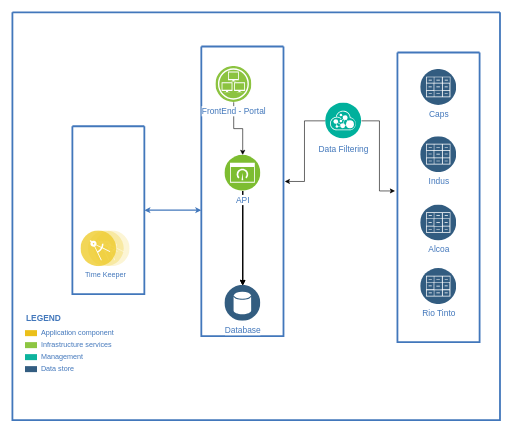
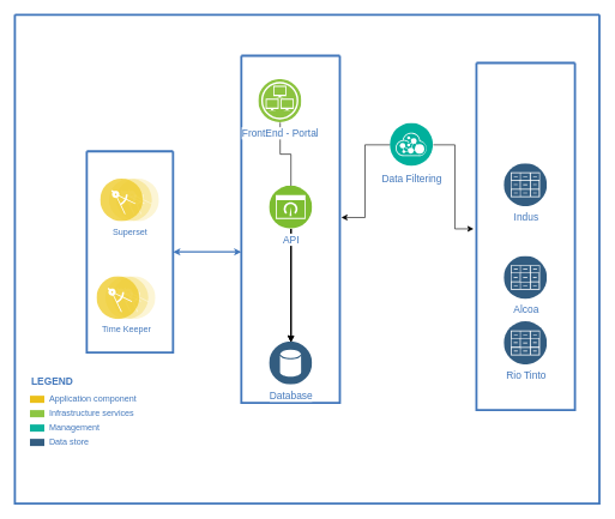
  <mxCell id="0" />
  <mxCell id="1" parent="0" />
  <mxCell id="2" value="" style="swimlane;shadow=0;strokeColor=#4277BB;fillColor=#ffffff;fontColor=#4277BB;align=right;startSize=0;collapsible=0;strokeWidth=3;" parent="1" vertex="1"><mxGeometry x="20" y="20" width="813" height="680" as="geometry" /></mxCell>
  <mxCell id="3" style="edgeStyle=elbowEdgeStyle;rounded=0;elbow=vertical;html=1;labelBackgroundColor=#ffffff;startArrow=classic;startFill=1;startSize=4;endArrow=classic;endFill=1;endSize=4;jettySize=auto;orthogonalLoop=1;strokeColor=#4277BB;strokeWidth=2;fontSize=14;fontColor=#4277BB;" parent="2" source="12" target="15" edge="1"><mxGeometry relative="1" as="geometry" /></mxCell>
  <mxCell id="4" value="Application component" style="rounded=0;html=1;shadow=0;labelBackgroundColor=none;strokeColor=none;strokeWidth=2;fillColor=#EBC01A;gradientColor=none;fontSize=12;fontColor=#4277BB;align=left;labelPosition=right;verticalLabelPosition=middle;verticalAlign=middle;spacingLeft=5;" parent="2" vertex="1"><mxGeometry x="21" y="530" width="20" height="10" as="geometry" /></mxCell>
  <mxCell id="5" value="Infrastructure services" style="rounded=0;html=1;shadow=0;labelBackgroundColor=none;strokeColor=none;strokeWidth=2;fillColor=#8DC642;gradientColor=none;fontSize=12;fontColor=#4277BB;align=left;labelPosition=right;verticalLabelPosition=middle;verticalAlign=middle;spacingLeft=5;" parent="2" vertex="1"><mxGeometry x="21" y="550" width="20" height="10" as="geometry" /></mxCell>
  <mxCell id="6" value="Management" style="rounded=0;html=1;shadow=0;labelBackgroundColor=none;strokeColor=none;strokeWidth=2;fillColor=#0DB39D;gradientColor=none;fontSize=12;fontColor=#4277BB;align=left;labelPosition=right;verticalLabelPosition=middle;verticalAlign=middle;spacingLeft=5;" parent="2" vertex="1"><mxGeometry x="21" y="570" width="20" height="10" as="geometry" /></mxCell>
  <mxCell id="7" value="Data store" style="rounded=0;html=1;shadow=0;labelBackgroundColor=none;strokeColor=none;strokeWidth=2;fillColor=#335D81;gradientColor=none;fontSize=12;fontColor=#4277BB;align=left;labelPosition=right;verticalLabelPosition=middle;verticalAlign=middle;spacingLeft=5;" parent="2" vertex="1"><mxGeometry x="21" y="590" width="20" height="10" as="geometry" /></mxCell>
  <mxCell id="8" value="LEGEND" style="text;html=1;align=left;verticalAlign=middle;fontColor=#4277BB;shadow=0;dashed=0;strokeColor=none;fillColor=none;labelBackgroundColor=none;fontStyle=1;fontSize=14;spacingLeft=0;" parent="2" vertex="1"><mxGeometry x="21" y="500" width="150" height="20" as="geometry" /></mxCell>
  <mxCell id="9" value="" style="edgeStyle=orthogonalEdgeStyle;rounded=0;orthogonalLoop=1;jettySize=auto;html=1;entryX=-0.029;entryY=0.478;entryDx=0;entryDy=0;entryPerimeter=0;" edge="1" parent="2" source="11" target="25"><mxGeometry relative="1" as="geometry" /></mxCell>
  <mxCell id="10" value="" style="edgeStyle=orthogonalEdgeStyle;rounded=0;orthogonalLoop=1;jettySize=auto;html=1;entryX=1.015;entryY=0.466;entryDx=0;entryDy=0;entryPerimeter=0;" edge="1" parent="2" source="11" target="15"><mxGeometry relative="1" as="geometry" /></mxCell>
  <mxCell id="11" value="Data Filtering" style="aspect=fixed;perimeter=ellipsePerimeter;html=1;align=center;shadow=0;dashed=0;image;image=img/lib/ibm/management/api_management.svg;rounded=1;labelBackgroundColor=#ffffff;strokeColor=#666666;strokeWidth=3;fillColor=#C2952D;gradientColor=none;fontSize=14;fontColor=#4277BB;spacingTop=3;" parent="2" vertex="1"><mxGeometry x="522" y="151" width="60" height="60" as="geometry" /></mxCell>
  <mxCell id="12" value="" style="swimlane;shadow=0;strokeColor=#4277BB;fillColor=#ffffff;fontColor=#4277BB;align=right;startSize=0;collapsible=0;strokeWidth=3;" parent="2" vertex="1"><mxGeometry x="100" y="190" width="120" height="280" as="geometry" /></mxCell>
+ <mxCell id="13" value="Superset" style="aspect=fixed;perimeter=ellipsePerimeter;html=1;align=center;shadow=0;dashed=0;image;image=img/lib/ibm/applications/microservice.svg;labelBackgroundColor=#ffffff;strokeColor=#666666;strokeWidth=3;fillColor=#C2952D;gradientColor=none;fontSize=12;fontColor=#4277BB;" parent="12" vertex="1"><mxGeometry x="19" y="38" width="82" height="60" as="geometry" /></mxCell>
  <mxCell id="14" value="Time Keeper" style="aspect=fixed;perimeter=ellipsePerimeter;html=1;align=center;shadow=0;dashed=0;image;image=img/lib/ibm/applications/microservice.svg;labelBackgroundColor=#ffffff;strokeColor=#666666;strokeWidth=3;fillColor=#C2952D;gradientColor=none;fontSize=12;fontColor=#4277BB;" parent="12" vertex="1"><mxGeometry x="14" y="174" width="82" height="60" as="geometry" /></mxCell>
  <mxCell id="15" value="" style="swimlane;shadow=0;strokeColor=#4277BB;fillColor=#ffffff;fontColor=#4277BB;align=right;startSize=0;collapsible=0;strokeWidth=3;" parent="2" vertex="1"><mxGeometry x="315" y="57" width="137" height="483" as="geometry" /></mxCell>
- <mxCell id="16" value="" style="edgeStyle=orthogonalEdgeStyle;rounded=0;orthogonalLoop=1;jettySize=auto;html=1;" edge="1" parent="15" source="17" target="23"><mxGeometry relative="1" as="geometry" /></mxCell>
+ <mxCell id="16" value="" style="edgeStyle=orthogonalEdgeStyle;rounded=0;orthogonalLoop=1;jettySize=auto;html=1;endArrow=none;" edge="1" parent="15" source="17" target="23"><mxGeometry relative="1" as="geometry" /></mxCell>
  <mxCell id="17" value="FrontEnd - Portal" style="aspect=fixed;perimeter=ellipsePerimeter;html=1;align=center;shadow=0;dashed=0;image;image=img/lib/ibm/infrastructure/infrastructure_services.svg;rounded=1;labelBackgroundColor=#ffffff;strokeColor=#666666;strokeWidth=3;fillColor=#C2952D;gradientColor=none;fontSize=14;fontColor=#4277BB;" parent="15" vertex="1"><mxGeometry x="24" y="33" width="60" height="60" as="geometry" /></mxCell>
  <mxCell id="18" value="" style="edgeStyle=orthogonalEdgeStyle;rounded=0;orthogonalLoop=1;jettySize=auto;html=1;" edge="1" parent="15" source="23" target="24"><mxGeometry relative="1" as="geometry" /></mxCell>
  <mxCell id="19" value="" style="edgeStyle=orthogonalEdgeStyle;rounded=0;orthogonalLoop=1;jettySize=auto;html=1;" edge="1" parent="15" source="23" target="24"><mxGeometry relative="1" as="geometry" /></mxCell>
  <mxCell id="20" value="" style="edgeStyle=orthogonalEdgeStyle;rounded=0;orthogonalLoop=1;jettySize=auto;html=1;" edge="1" parent="15" source="23" target="24"><mxGeometry relative="1" as="geometry" /></mxCell>
  <mxCell id="21" value="" style="edgeStyle=orthogonalEdgeStyle;rounded=0;orthogonalLoop=1;jettySize=auto;html=1;" edge="1" parent="15" source="23" target="24"><mxGeometry relative="1" as="geometry" /></mxCell>
  <mxCell id="22" value="" style="edgeStyle=orthogonalEdgeStyle;rounded=0;orthogonalLoop=1;jettySize=auto;html=1;" edge="1" parent="15" source="23" target="24"><mxGeometry relative="1" as="geometry" /></mxCell>
  <mxCell id="23" value="API" style="aspect=fixed;perimeter=ellipsePerimeter;html=1;align=center;shadow=0;dashed=0;image;image=img/lib/ibm/infrastructure/dashboard.svg;rounded=1;labelBackgroundColor=#ffffff;strokeColor=#666666;strokeWidth=3;fillColor=#C2952D;gradientColor=none;fontSize=14;fontColor=#4277BB;" parent="15" vertex="1"><mxGeometry x="39" y="181" width="60" height="60" as="geometry" /></mxCell>
  <mxCell id="24" value="Database" style="aspect=fixed;perimeter=ellipsePerimeter;html=1;align=center;shadow=0;dashed=0;image;image=img/lib/ibm/data/data_services.svg;rounded=1;labelBackgroundColor=#ffffff;strokeColor=#666666;strokeWidth=3;fillColor=#C2952D;gradientColor=none;fontSize=14;fontColor=#4277BB;" parent="15" vertex="1"><mxGeometry x="39" y="398" width="60" height="60" as="geometry" /></mxCell>
  <mxCell id="25" value="" style="swimlane;shadow=0;strokeColor=#4277BB;fillColor=#ffffff;fontColor=#4277BB;align=right;startSize=0;collapsible=0;strokeWidth=3;" parent="2" vertex="1"><mxGeometry x="642" y="67" width="137" height="483" as="geometry" /></mxCell>
- <mxCell id="26" value="Alcoa" style="aspect=fixed;perimeter=ellipsePerimeter;html=1;align=center;shadow=0;dashed=0;image;image=img/lib/ibm/data/file_repository.svg;rounded=1;labelBackgroundColor=none;strokeColor=#666666;strokeWidth=3;fillColor=#C2952D;gradientColor=none;fontSize=14;fontColor=#4277BB;" vertex="1" parent="25"><mxGeometry x="38.5" y="254" width="60" height="60" as="geometry" /></mxCell>
- <mxCell id="27" value="Caps" style="aspect=fixed;perimeter=ellipsePerimeter;html=1;align=center;shadow=0;dashed=0;image;image=img/lib/ibm/data/file_repository.svg;rounded=1;labelBackgroundColor=none;strokeColor=#666666;strokeWidth=3;fillColor=#C2952D;gradientColor=none;fontSize=14;fontColor=#4277BB;" vertex="1" parent="25"><mxGeometry x="38.5" y="28" width="60" height="60" as="geometry" /></mxCell>
+ <mxCell id="26" value="Alcoa" style="aspect=fixed;perimeter=ellipsePerimeter;html=1;align=center;shadow=0;dashed=0;image;image=img/lib/ibm/data/file_repository.svg;rounded=1;labelBackgroundColor=none;strokeColor=#666666;strokeWidth=3;fillColor=#C2952D;gradientColor=none;fontSize=14;fontColor=#4277BB;" vertex="1" parent="25"><mxGeometry x="38.5" y="269" width="60" height="60" as="geometry" /></mxCell>
  <mxCell id="28" value="Rio Tinto" style="aspect=fixed;perimeter=ellipsePerimeter;html=1;align=center;shadow=0;dashed=0;image;image=img/lib/ibm/data/file_repository.svg;rounded=1;labelBackgroundColor=none;strokeColor=#666666;strokeWidth=3;fillColor=#C2952D;gradientColor=none;fontSize=14;fontColor=#4277BB;" vertex="1" parent="25"><mxGeometry x="38.5" y="360" width="60" height="60" as="geometry" /></mxCell>
  <mxCell id="29" value="Indus" style="aspect=fixed;perimeter=ellipsePerimeter;html=1;align=center;shadow=0;dashed=0;image;image=img/lib/ibm/data/file_repository.svg;rounded=1;labelBackgroundColor=none;strokeColor=#666666;strokeWidth=3;fillColor=#C2952D;gradientColor=none;fontSize=14;fontColor=#4277BB;" vertex="1" parent="25"><mxGeometry x="38.5" y="140" width="60" height="60" as="geometry" /></mxCell>
